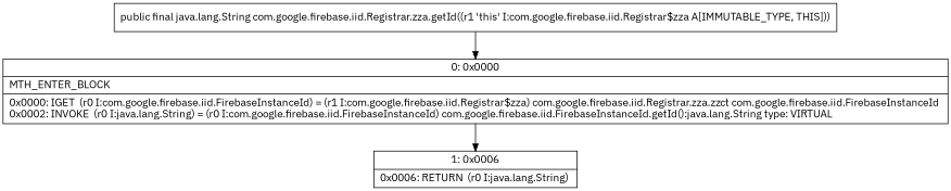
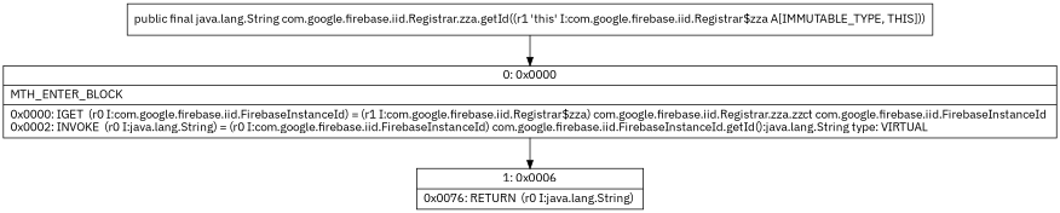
  digraph {
    fontname="IBM Plex Sans"
    node [shape=record fontname="IBM Plex Sans"]
    edge [fontname="IBM Plex Sans"]
    n1 [label="{0\:\ 0x0000|MTH_ENTER_BLOCK\l|0x0000: IGET  (r0 I:com.google.firebase.iid.FirebaseInstanceId) = (r1 I:com.google.firebase.iid.Registrar$zza) com.google.firebase.iid.Registrar.zza.zzct com.google.firebase.iid.FirebaseInstanceId \l0x0002: INVOKE  (r0 I:java.lang.String) = (r0 I:com.google.firebase.iid.FirebaseInstanceId) com.google.firebase.iid.FirebaseInstanceId.getId():java.lang.String type: VIRTUAL \l}"]
-   n2 [label="{1\:\ 0x0006|0x0006: RETURN  (r0 I:java.lang.String) \l}"]
+   n2 [label="{1\:\ 0x0006|0x0076: RETURN  (r0 I:java.lang.String) \l}"]
    n3 [label="{public final java.lang.String com.google.firebase.iid.Registrar.zza.getId((r1 'this' I:com.google.firebase.iid.Registrar$zza A[IMMUTABLE_TYPE, THIS])) }"]
    n1 -> n2
    n3 -> n1
  }
